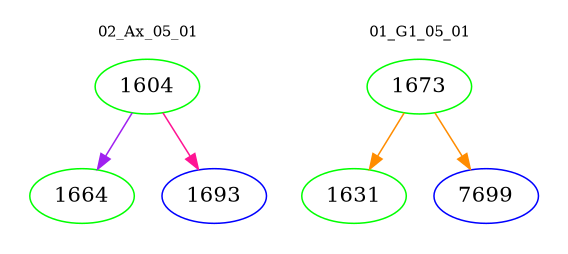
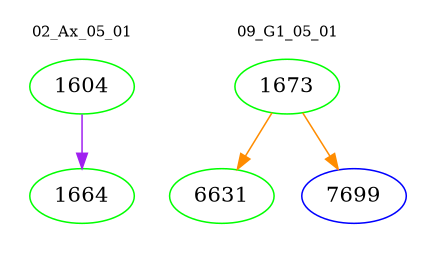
  digraph {
    node [color=green]
    edge [color=darkorange]
    n1 [label=1604]
    n2 [label=1664]
-   n3 [color=blue label=1693]
    n4 [label=1673]
-   n5 [label=1631]
+   n5 [label=6631]
    n6 [color=blue label=7699]
    subgraph cluster_1 {
      color=white
      fontsize=10
      label="02_Ax_05_01"
      n1
      n2
-     n3
    }
    subgraph cluster_2 {
      color=white
      fontsize=10
-     label="01_G1_05_01"
+     label="09_G1_05_01"
      n4
      n5
      n6
    }
    n1 -> n2 [color=purple]
-   n1 -> n3 [color=deeppink]
    n4 -> n5
    n4 -> n6
  }
